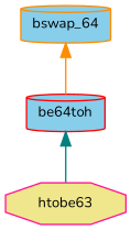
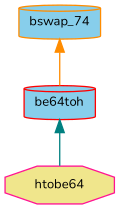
  digraph {
    fontname=Nunito
    rankdir=TB
    node [fillcolor=skyblue fontname=Nunito fontsize=10 shape=cylinder style=filled]
    edge [dir=back fontname=Nunito fontsize=10 labelfontname=Helvetica labelfontsize=10 style=solid]
-   n1 [color=darkorange fontcolor=black height=0.2 label=bswap_64 width=0.4]
+   n1 [color=darkorange fontcolor=black height=0.2 label=bswap_74 width=0.4]
    n2 [color=red height=0.2 label=be64toh width=0.4]
-   n3 [color=deeppink fillcolor=khaki height=0.2 label=htobe63 shape=octagon width=0.4]
+   n3 [color=deeppink fillcolor=khaki height=0.2 label=htobe64 shape=octagon width=0.4]
    n1 -> n2 [color=darkorange]
    n2 -> n3 [color=teal]
  }
